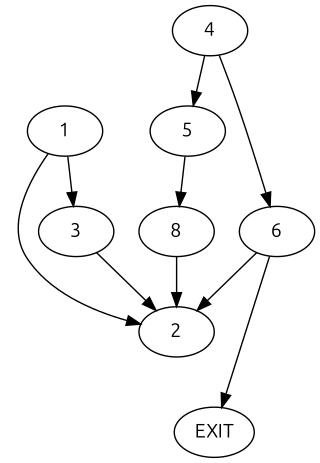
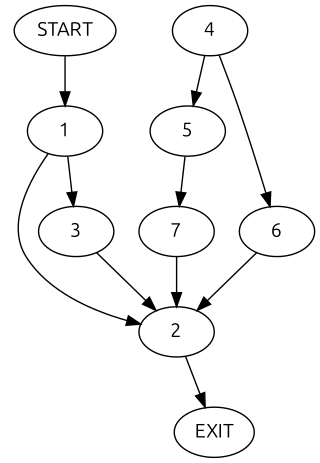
  digraph {
    fontname=Ubuntu
    node [fontname=Ubuntu]
    edge [fontname=Ubuntu]
+   n1 [label=START]
    1
    2
    3
    n5 [label=EXIT]
    4
    5
    6
-   7 [label=8]
+   7
+   n1 -> 1
    1 -> 2
    1 -> 3
-   6 -> n5
+   2 -> n5
    3 -> 2
    4 -> 5
    4 -> 6
    5 -> 7
    6 -> 2
    7 -> 2
  }
